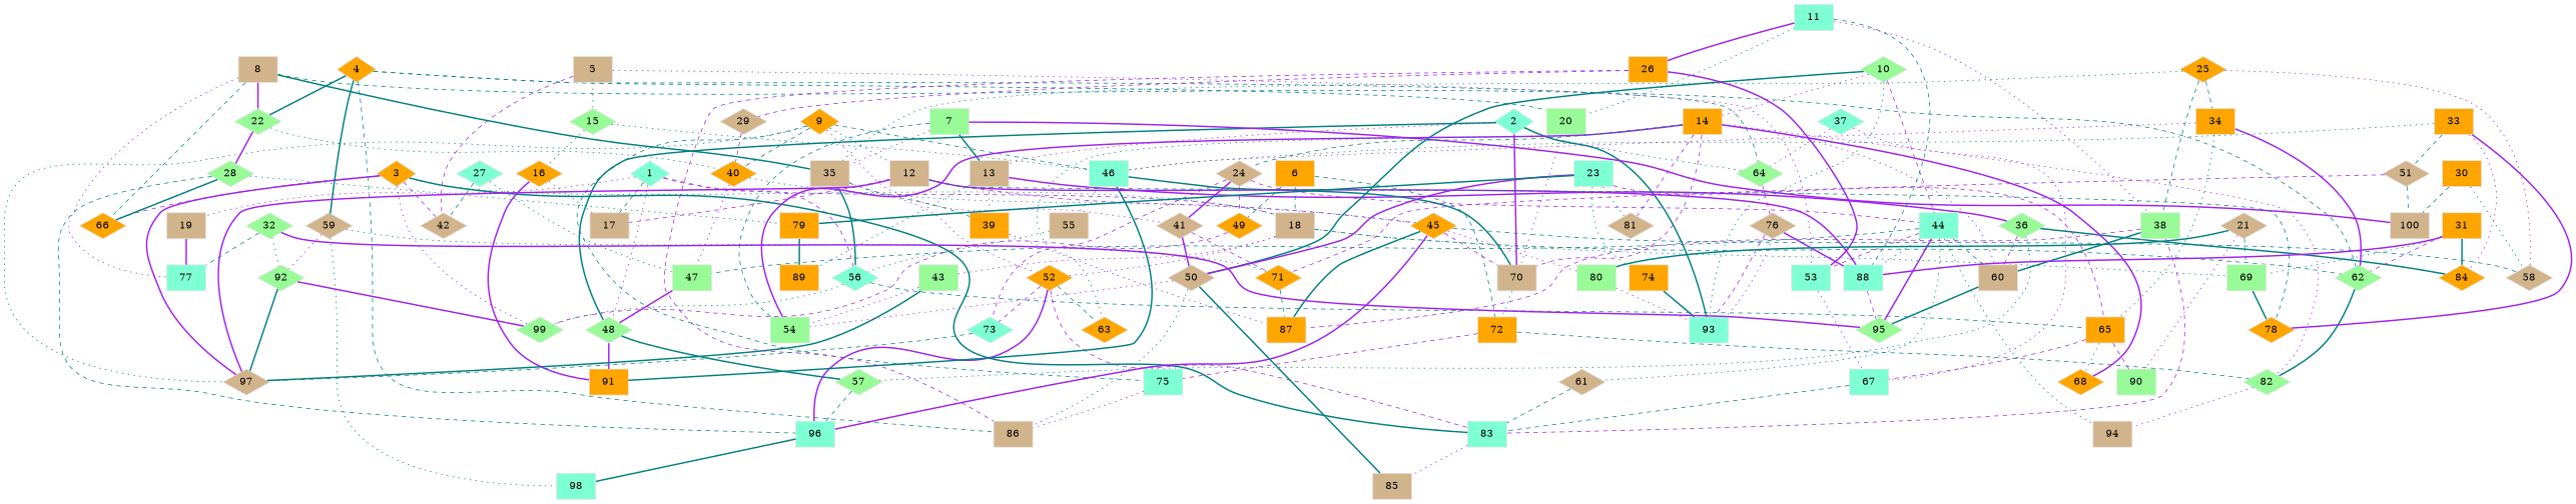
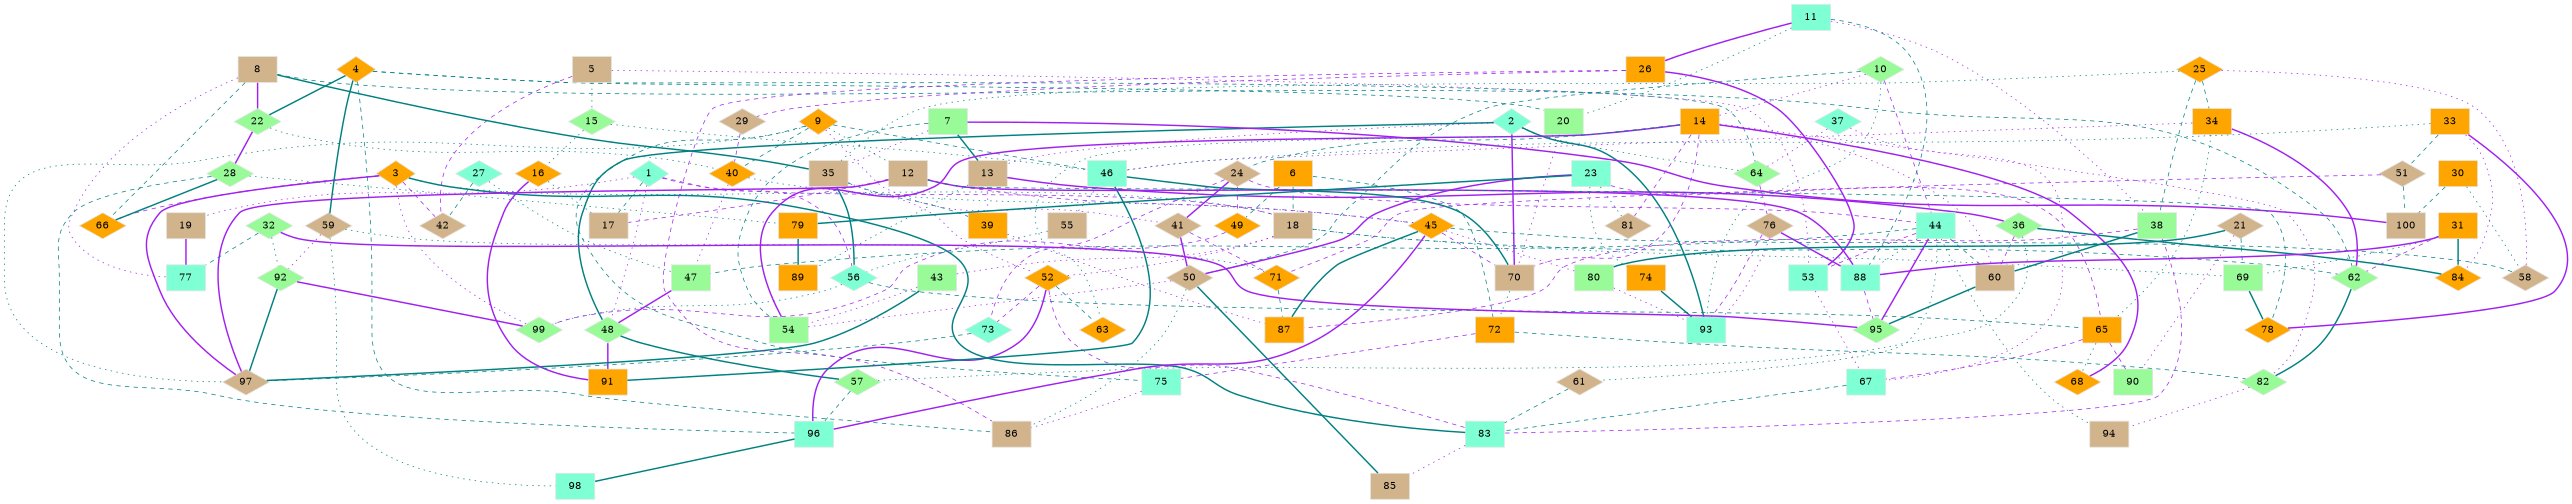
  graph {
    node [color=gray90 fillcolor=orange shape=box style=filled]
    edge [color=teal style=dashed]
    1 [fillcolor=aquamarine shape=diamond]
    17 [fillcolor=tan]
    18 [fillcolor=tan]
    19 [fillcolor=tan]
    48 [fillcolor=palegreen shape=diamond]
    56 [fillcolor=aquamarine shape=diamond]
    62 [fillcolor=palegreen shape=diamond]
    43 [fillcolor=palegreen]
    52 [shape=diamond]
    69 [fillcolor=palegreen]
    77 [fillcolor=aquamarine]
    91
    57 [fillcolor=palegreen shape=diamond]
    99 [fillcolor=palegreen shape=diamond]
    65
    2 [fillcolor=aquamarine shape=diamond]
    13 [fillcolor=tan]
    64 [fillcolor=palegreen shape=diamond]
    70 [fillcolor=tan]
    93 [fillcolor=aquamarine]
    36 [fillcolor=palegreen shape=diamond]
    39
    89
    76 [fillcolor=tan shape=diamond]
    72
    3 [shape=diamond]
    42 [fillcolor=tan shape=diamond]
    66 [shape=diamond]
    83 [fillcolor=aquamarine]
    97 [fillcolor=tan shape=diamond]
    85 [fillcolor=tan]
    4 [shape=diamond]
    20 [fillcolor=palegreen]
    22 [fillcolor=palegreen shape=diamond]
    59 [fillcolor=tan shape=diamond]
    86 [fillcolor=tan]
    40 [shape=diamond]
    28 [fillcolor=palegreen shape=diamond]
    92 [fillcolor=palegreen shape=diamond]
    71 [shape=diamond]
    98 [fillcolor=aquamarine]
    5 [fillcolor=tan]
    15 [fillcolor=palegreen shape=diamond]
    53 [fillcolor=aquamarine]
    46 [fillcolor=aquamarine]
    16 [shape=diamond]
    67 [fillcolor=aquamarine]
    6
    49 [shape=diamond]
    75 [fillcolor=aquamarine]
    82 [fillcolor=palegreen shape=diamond]
    7 [fillcolor=palegreen]
    35 [fillcolor=tan]
    54 [fillcolor=palegreen]
    100 [fillcolor=tan]
    8 [fillcolor=tan]
    9 [shape=diamond]
    12 [fillcolor=tan]
    41 [fillcolor=tan shape=diamond]
    88 [fillcolor=aquamarine]
    45 [shape=diamond]
    78 [shape=diamond]
    47 [fillcolor=palegreen]
    50 [fillcolor=tan shape=diamond]
    55 [fillcolor=tan]
    10 [fillcolor=palegreen shape=diamond]
    14
    44 [fillcolor=aquamarine]
    24 [fillcolor=tan shape=diamond]
    60 [fillcolor=tan]
    63 [shape=diamond]
    68 [shape=diamond]
    81 [fillcolor=tan shape=diamond]
    95 [fillcolor=palegreen shape=diamond]
    61 [fillcolor=tan shape=diamond]
    94 [fillcolor=tan]
    11 [fillcolor=aquamarine]
    26
    38 [fillcolor=palegreen]
    29 [fillcolor=tan shape=diamond]
    87
    80 [fillcolor=palegreen]
    58 [fillcolor=tan shape=diamond]
    96 [fillcolor=aquamarine]
    84 [shape=diamond]
    73 [fillcolor=aquamarine shape=diamond]
    21 [fillcolor=tan shape=diamond]
    90 [fillcolor=palegreen]
    79
    23 [fillcolor=aquamarine]
    74
    25 [shape=diamond]
    34
    27 [fillcolor=aquamarine shape=diamond]
    30
    31
    32 [fillcolor=palegreen shape=diamond]
    33
    51 [fillcolor=tan shape=diamond]
    37 [fillcolor=aquamarine shape=diamond]
    1 -- 17
    1 -- 18 [color=purple]
    1 -- 19 [color=purple style=dotted]
    1 -- 48 [color=purple style=dotted]
    1 -- 56 [color=purple]
    18 -- 62
    18 -- 43 [color=purple style=dotted]
    18 -- 52 [color=purple style=dotted]
    18 -- 69 [style=dotted]
    19 -- 77 [color=purple style=bold]
    48 -- 91 [color=purple style=bold]
    48 -- 57 [style=bold]
    56 -- 99 [style=dotted]
    56 -- 65
    62 -- 82 [style=bold]
    43 -- 97 [style=bold]
    43 -- 54 [color=purple style=dotted]
    52 -- 83 [color=purple]
    52 -- 63
    52 -- 96 [color=purple style=bold]
    52 -- 73 [color=purple]
    69 -- 78 [style=bold]
    57 -- 96
    65 -- 67 [color=purple]
    65 -- 68 [style=dotted]
    65 -- 90 [color=purple]
    2 -- 48 [style=bold]
    2 -- 13 [color=purple style=dotted]
    2 -- 64 [style=dotted]
    2 -- 70 [color=purple style=bold]
    2 -- 93 [style=bold]
    13 -- 36 [color=purple style=bold]
    13 -- 39 [color=purple style=dotted]
    13 -- 89 [style=dotted]
    64 -- 76 [color=purple]
    70 -- 72 [style=dotted]
    36 -- 57 [style=dotted]
    36 -- 60 [color=purple]
    36 -- 84 [style=bold]
    39 -- 87 [color=purple style=dotted]
    76 -- 93 [color=purple]
    76 -- 93 [color=purple style=dotted]
    76 -- 88 [color=purple style=bold]
    72 -- 75 [color=purple]
    72 -- 82
    3 -- 18 [style=dotted]
    3 -- 99 [color=purple style=dotted]
    3 -- 42 [color=purple]
    3 -- 66 [color=purple]
    3 -- 83 [style=bold]
    3 -- 97 [color=purple style=bold]
    83 -- 85 [color=purple style=dotted]
    4 -- 64
    4 -- 20
    4 -- 22 [style=bold]
    4 -- 59 [style=bold]
    4 -- 86
    20 -- 70 [color=purple style=dotted]
    22 -- 40 [style=dotted]
    22 -- 28 [color=purple style=bold]
    59 -- 92 [color=purple style=dotted]
    59 -- 71 [style=dotted]
    59 -- 98 [style=dotted]
    40 -- 45 [style=dotted]
    40 -- 47 [color=purple style=dotted]
    28 -- 66 [style=bold]
    28 -- 96
    28 -- 79 [style=dotted]
    92 -- 99 [color=purple style=bold]
    92 -- 97 [style=bold]
    71 -- 87
    5 -- 42 [color=purple]
    5 -- 15 [style=dotted]
    5 -- 53 [color=purple style=dotted]
    15 -- 46 [style=dotted]
    15 -- 16 [style=dotted]
    53 -- 67 [color=purple style=dotted]
    46 -- 91 [style=bold]
    46 -- 70 [style=bold]
    46 -- 55 [style=dotted]
    16 -- 17 [style=dotted]
    16 -- 91 [color=purple style=bold]
    67 -- 83
    6 -- 18
    6 -- 72
    6 -- 49
    49 -- 99 [color=purple]
    75 -- 86 [color=purple style=dotted]
    82 -- 94 [color=purple style=dotted]
    7 -- 13 [style=bold]
    7 -- 35 [color=purple style=dotted]
    7 -- 54
    7 -- 100 [color=purple style=bold]
    35 -- 56 [style=bold]
    35 -- 52 [color=purple style=dotted]
    35 -- 39
    8 -- 62
    8 -- 77 [color=purple style=dotted]
    8 -- 66
    8 -- 22 [color=purple style=bold]
    8 -- 35 [style=bold]
    9 -- 97 [style=dotted]
    9 -- 40
    9 -- 46
    9 -- 75
    9 -- 12 [style=dotted]
    9 -- 41 [color=purple style=dotted]
    12 -- 17 [color=purple]
    12 -- 97 [color=purple style=bold]
    12 -- 88 [color=purple style=bold]
    12 -- 45 [color=purple]
    12 -- 78
    41 -- 71 [color=purple]
    41 -- 50 [color=purple style=bold]
    88 -- 95 [color=purple]
    45 -- 70 [color=purple]
    45 -- 87 [style=bold]
    45 -- 80 [color=purple style=dotted]
    45 -- 58
    45 -- 96 [color=purple style=bold]
    47 -- 48 [color=purple style=bold]
    50 -- 85 [style=bold]
    50 -- 86 [style=dotted]
    50 -- 54 [color=purple style=dotted]
    55 -- 56 [style=dotted]
    10 -- 93 [style=dotted]
-   10 -- 50 [style=bold]
+   10 -- 50
    10 -- 14 [color=purple style=dotted]
    10 -- 44 [color=purple]
    14 -- 70 [color=purple]
    14 -- 82 [color=purple style=dotted]
    14 -- 54 [color=purple style=bold]
    14 -- 24
    14 -- 60 [color=purple style=dotted]
    14 -- 63 [style=dotted]
    14 -- 68 [color=purple style=bold]
    14 -- 81 [color=purple]
    44 -- 53 [color=purple]
    44 -- 88 [style=dotted]
    44 -- 47
    44 -- 60
    44 -- 95 [color=purple style=bold]
    44 -- 61 [style=dotted]
    44 -- 94 [style=dotted]
    24 -- 49 [color=purple]
    24 -- 41 [color=purple style=bold]
    24 -- 44 [color=purple]
    24 -- 73 [color=purple]
    60 -- 95 [style=bold]
    61 -- 83
    11 -- 20 [style=dotted]
    11 -- 88
    11 -- 26 [color=purple style=bold]
    11 -- 38 [color=purple style=dotted]
    26 -- 86 [color=purple]
    26 -- 53 [color=purple style=bold]
    26 -- 29 [color=purple]
    38 -- 83 [color=purple]
    38 -- 60 [style=bold]
    38 -- 87 [color=purple]
    29 -- 40 [color=purple]
    80 -- 93 [color=purple style=dotted]
    96 -- 98 [style=bold]
    73 -- 97
    21 -- 69
    21 -- 80 [style=bold]
    21 -- 90 [color=purple style=dotted]
    79 -- 89 [style=bold]
    23 -- 65 [color=purple]
    23 -- 50 [color=purple style=bold]
    23 -- 81 [style=dotted]
    23 -- 79 [style=bold]
    23 -- 74 [style=dotted]
    74 -- 93 [style=bold]
    25 -- 35 [style=dotted]
    25 -- 38
    25 -- 58 [color=purple style=dotted]
    25 -- 34
    34 -- 62 [color=purple style=bold]
    34 -- 65 [style=dotted]
    34 -- 46 [color=purple style=dotted]
    27 -- 42
    27 -- 47 [style=dotted]
    30 -- 100
    30 -- 58 [style=dotted]
    31 -- 62 [color=purple]
    31 -- 69 [style=dotted]
    31 -- 88 [color=purple style=bold]
    31 -- 84 [style=bold]
    32 -- 77
    32 -- 92 [style=dotted]
    32 -- 95 [color=purple style=bold]
    33 -- 46 [style=dotted]
    33 -- 78 [color=purple style=bold]
    33 -- 84 [color=purple style=dotted]
    33 -- 51
    51 -- 71 [color=purple]
    51 -- 100
    37 -- 64 [color=purple style=dotted]
    37 -- 67 [color=purple style=dotted]
  }
